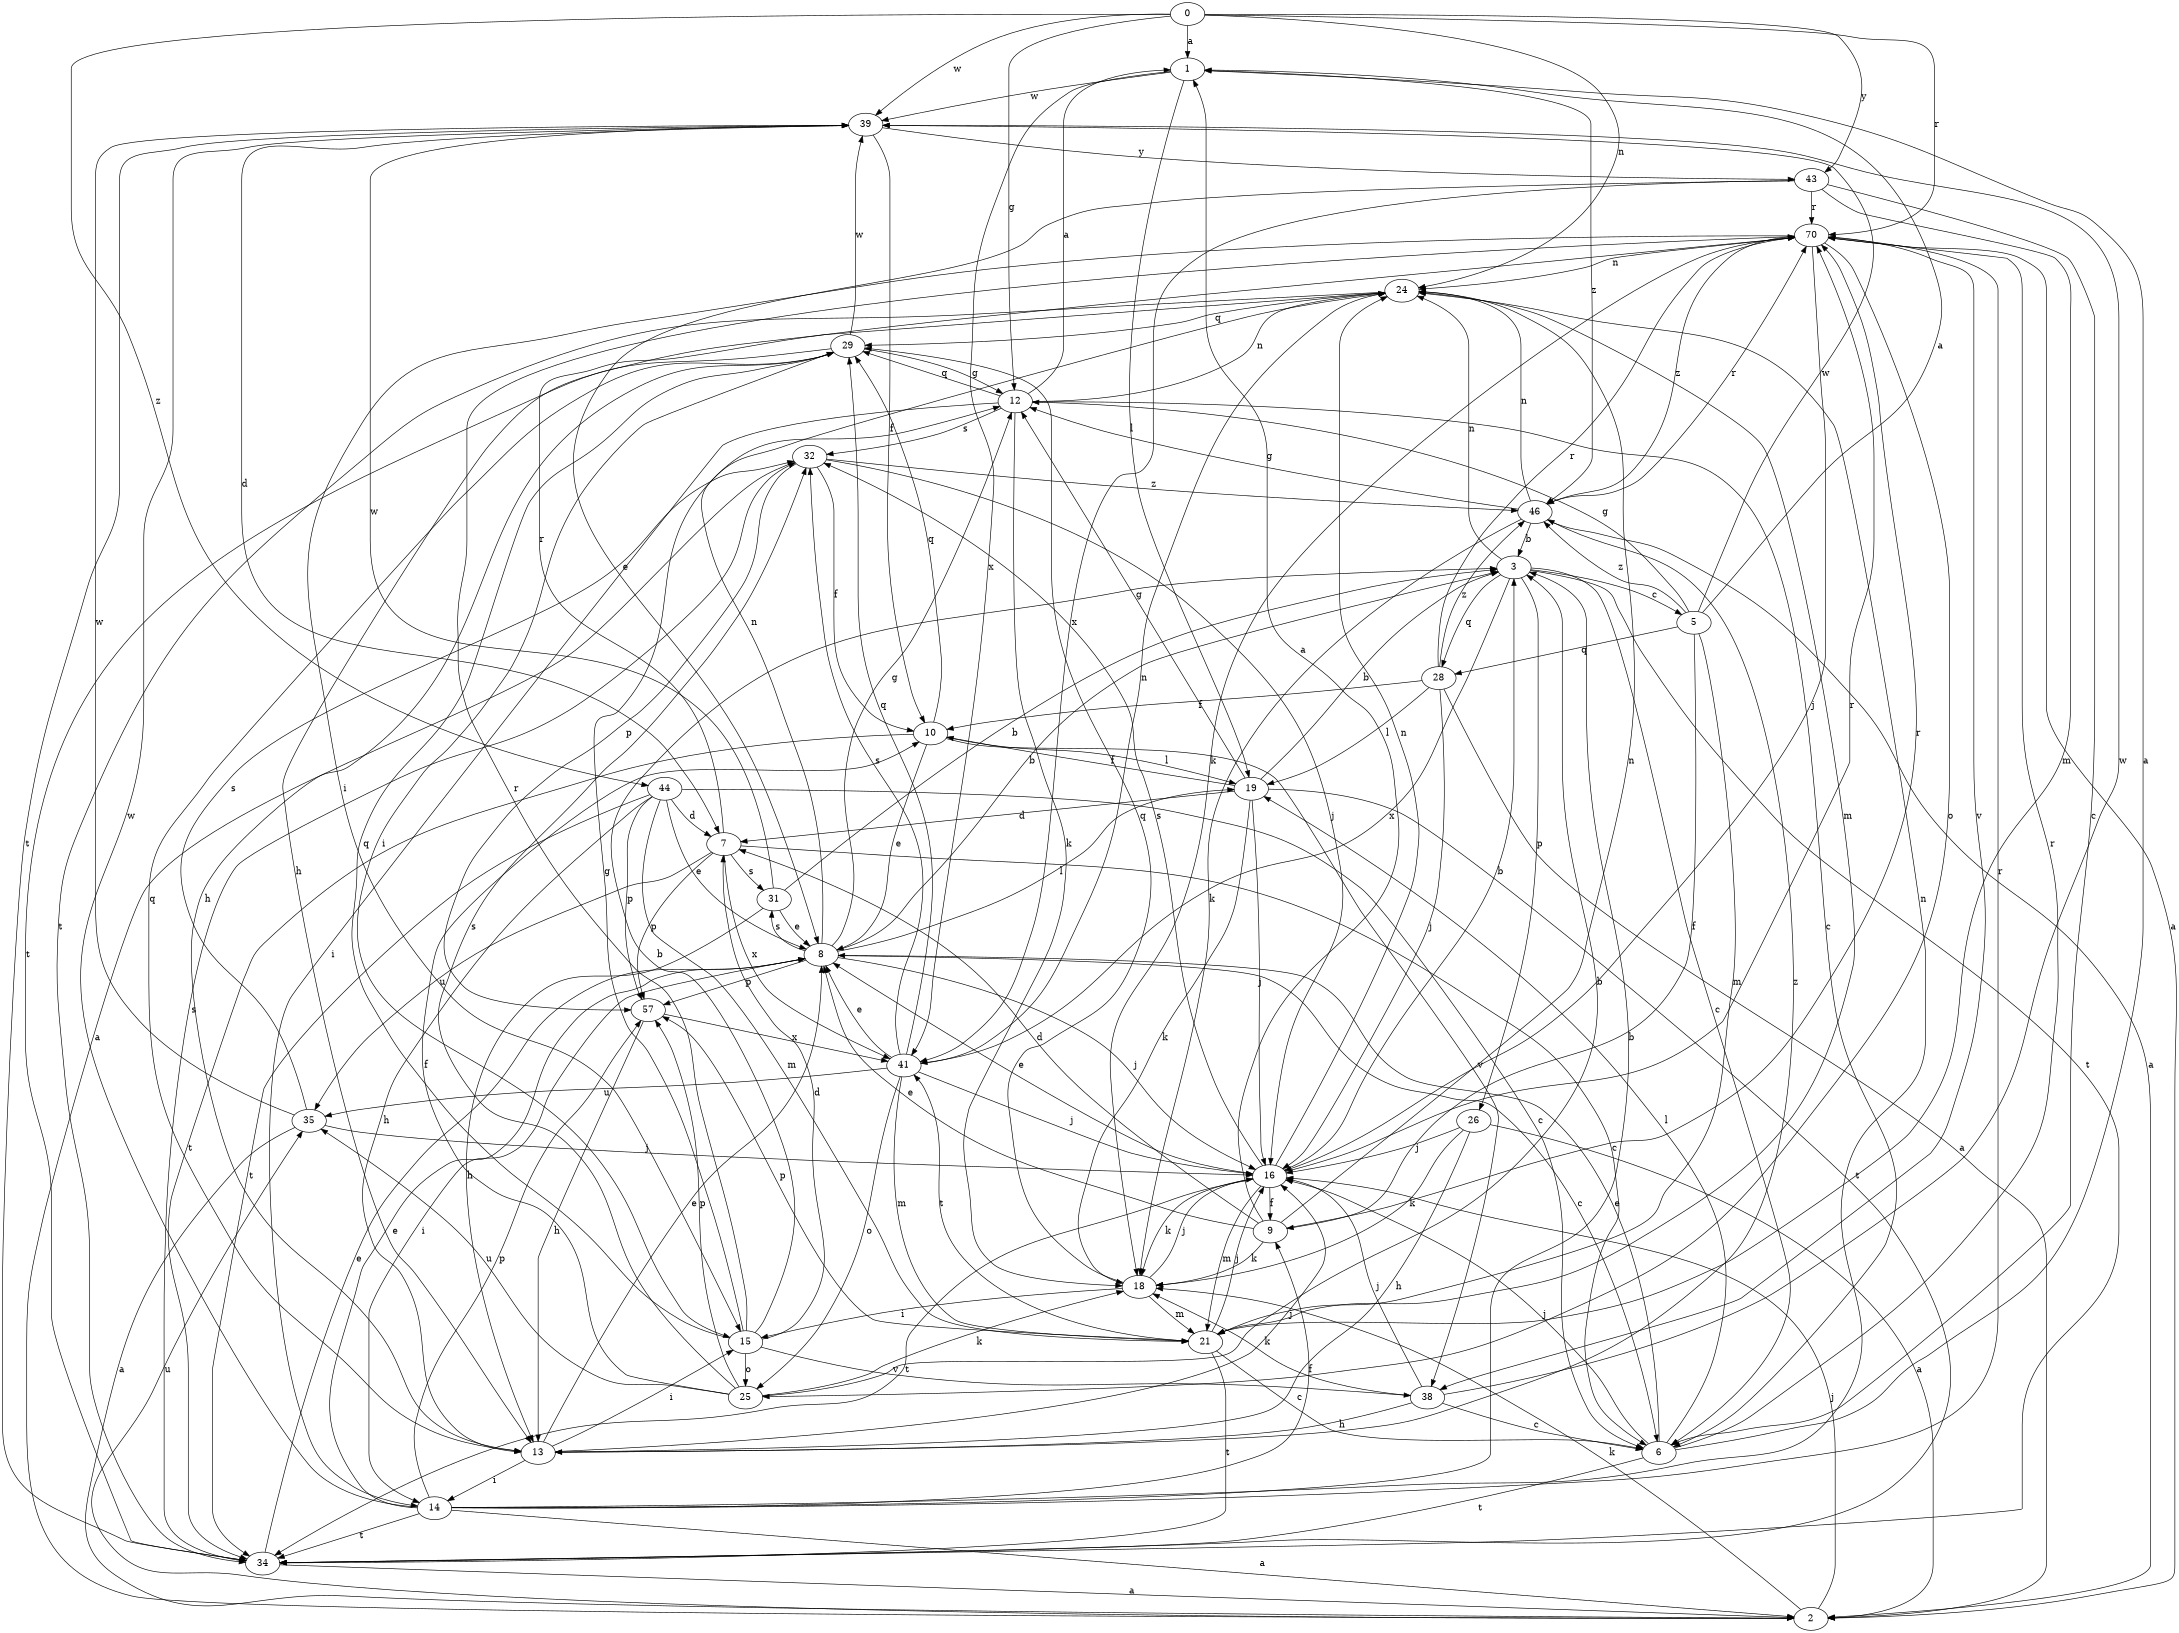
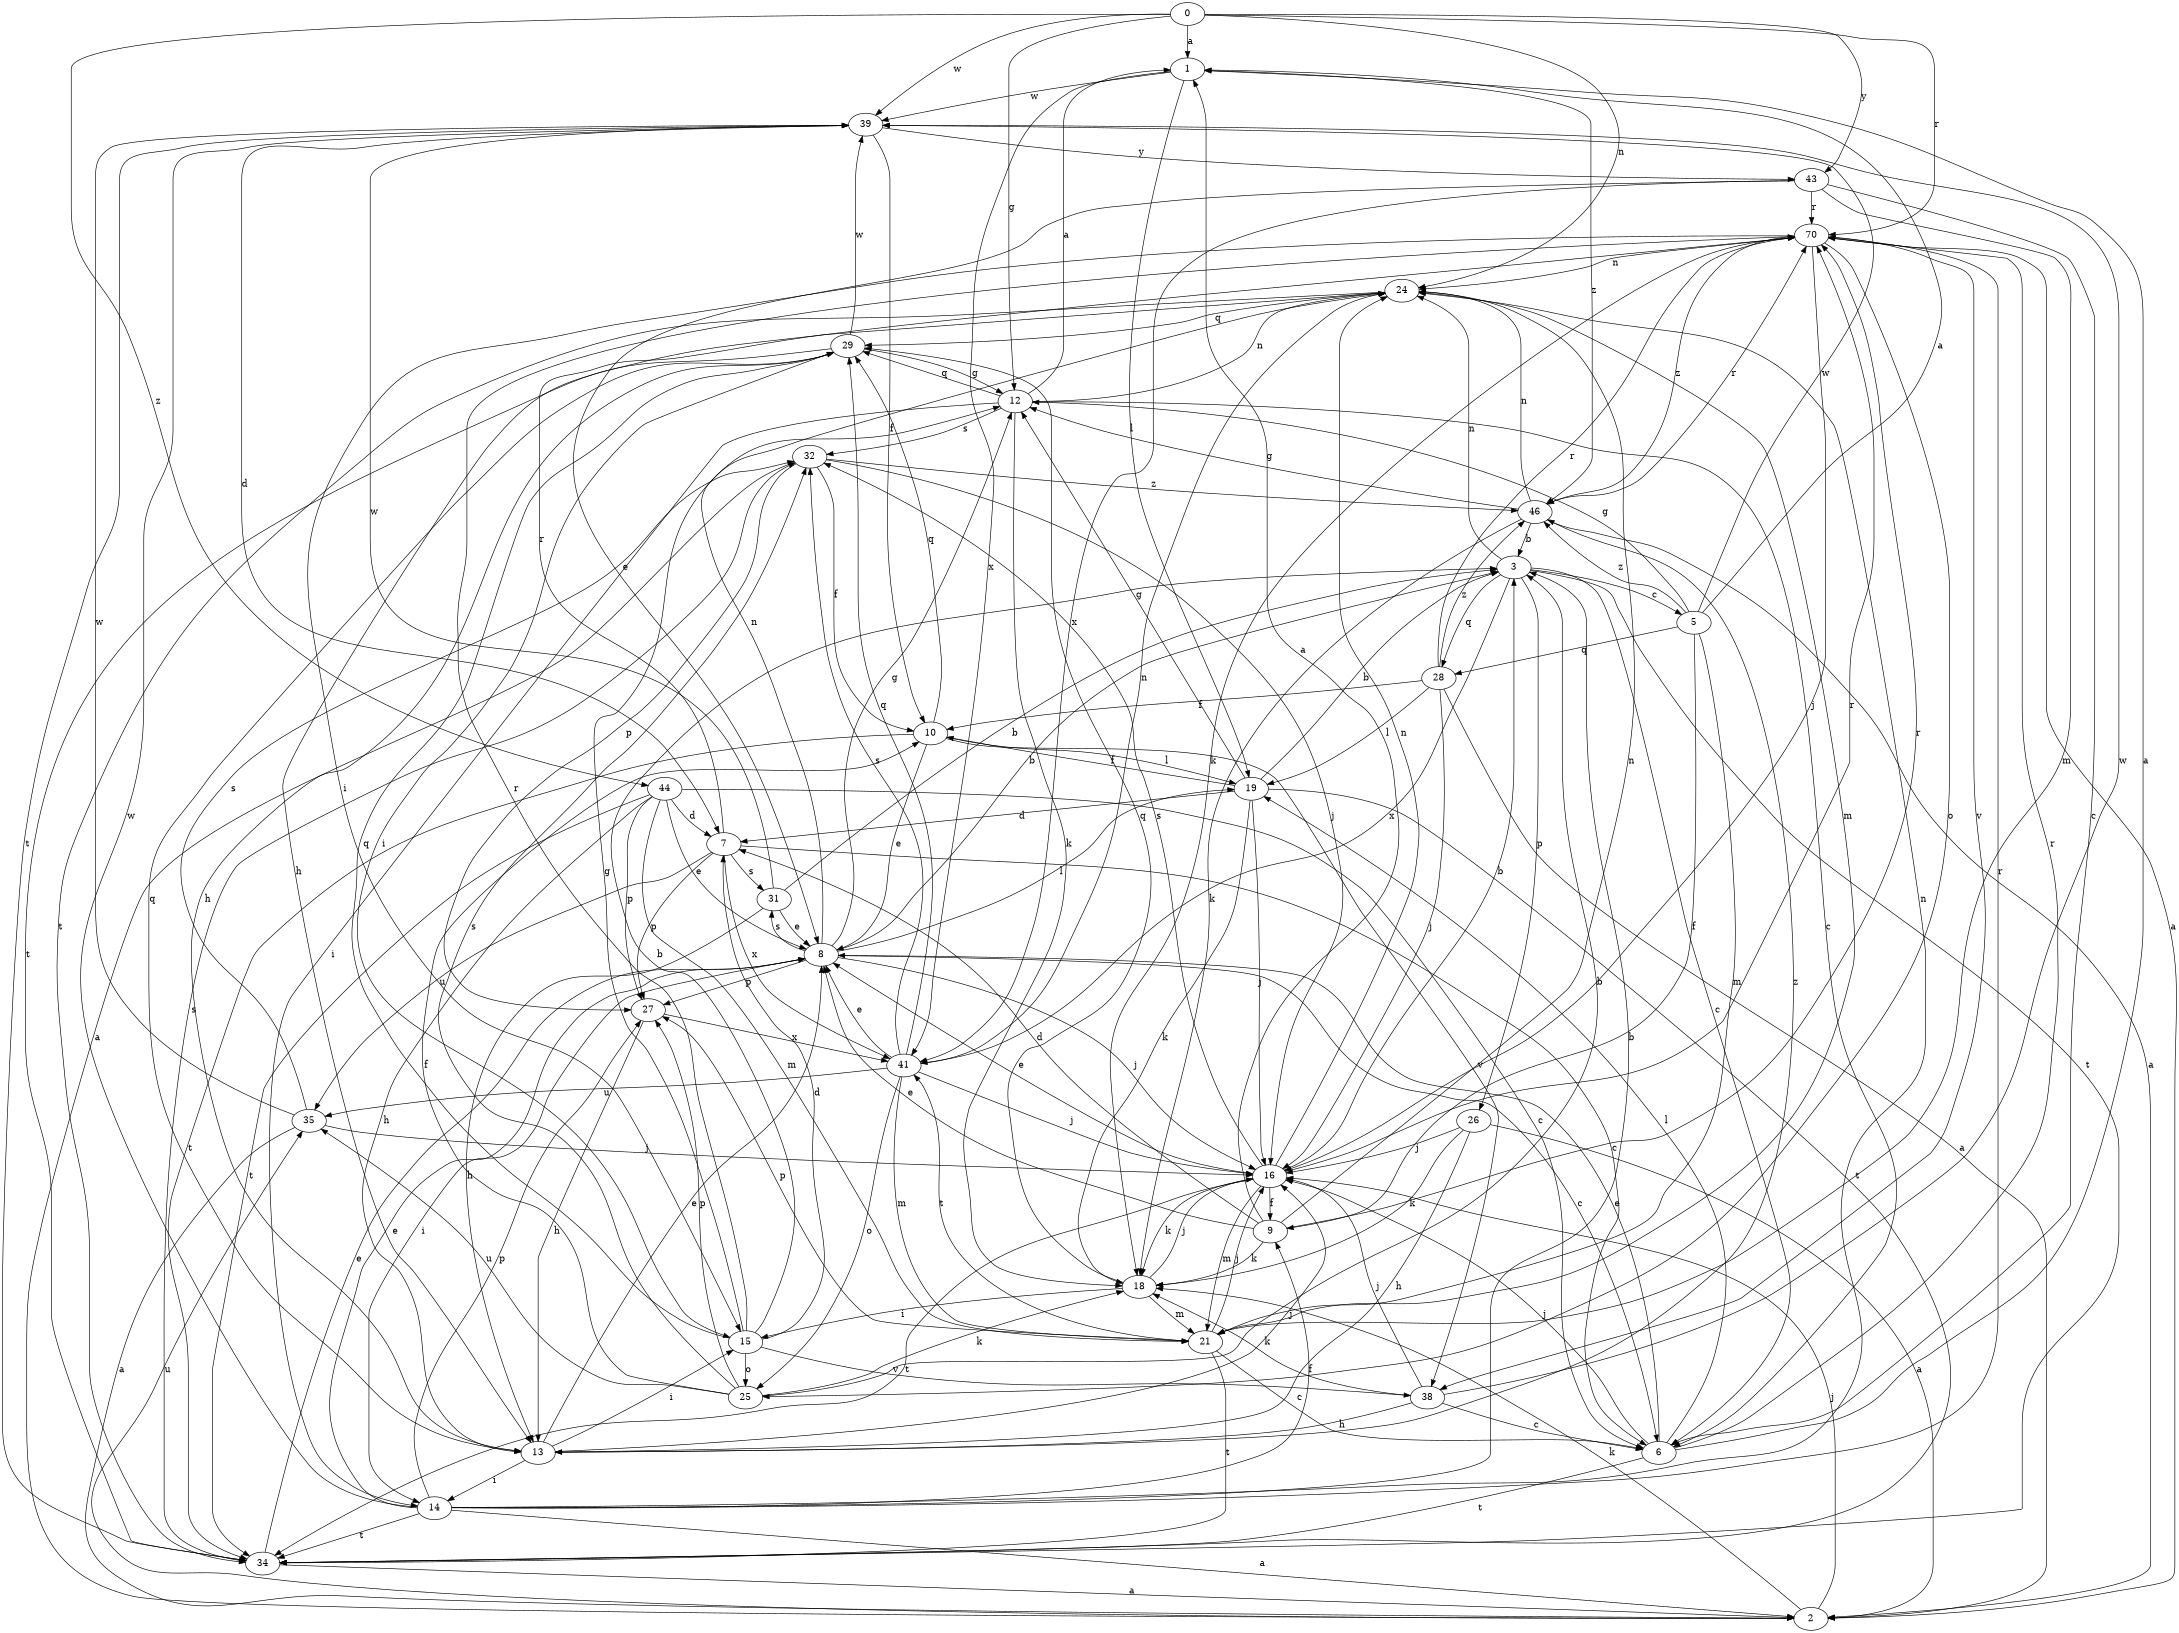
  strict digraph {
    0
    1
    12
    24
    n5 [label=70]
    39
    43
    44
    19
    41
    46
    18
    6
    14
    29
    32
    34
    21
    13
    2
    16
    38
    15
    25
    7
    10
    8
-   27 [label=57]
+   27
    3
    35
    9
    5
    26
    28
    31
    0 -> 1 [label=a]
    0 -> 12 [label=g]
    0 -> 24 [label=n]
    0 -> n5 [label=r]
    0 -> 39 [label=w]
    0 -> 43 [label=y]
    0 -> 44 [label=z]
    1 -> 39 [label=w]
    1 -> 19 [label=l]
    1 -> 41 [label=x]
    1 -> 46 [label=z]
    12 -> 1 [label=a]
    12 -> 24 [label=n]
    12 -> 18 [label=k]
    12 -> 6 [label=c]
    12 -> 14 [label=i]
    12 -> 29 [label=q]
    12 -> 32 [label=s]
    24 -> 29 [label=q]
    24 -> 34 [label=t]
    24 -> 21 [label=m]
    24 -> 13 [label=h]
    n5 -> 24 [label=n]
    n5 -> 46 [label=z]
    n5 -> 18 [label=k]
    n5 -> 2 [label=a]
    n5 -> 16 [label=j]
    n5 -> 38 [label=v]
    n5 -> 15 [label=i]
    n5 -> 25 [label=o]
    39 -> 43 [label=y]
    39 -> 34 [label=t]
    39 -> 7 [label=d]
    39 -> 10 [label=f]
    43 -> n5 [label=r]
    43 -> 41 [label=x]
    43 -> 6 [label=c]
    43 -> 21 [label=m]
    43 -> 8 [label=e]
    44 -> 6 [label=c]
    44 -> 34 [label=t]
    44 -> 21 [label=m]
    44 -> 13 [label=h]
    44 -> 7 [label=d]
    44 -> 8 [label=e]
    44 -> 27 [label=p]
    19 -> 12 [label=g]
    19 -> 18 [label=k]
    19 -> 34 [label=t]
    19 -> 16 [label=j]
    19 -> 7 [label=d]
    19 -> 10 [label=f]
    19 -> 3 [label=b]
    41 -> 24 [label=n]
    41 -> 29 [label=q]
    41 -> 32 [label=s]
    41 -> 21 [label=m]
    41 -> 16 [label=j]
    41 -> 25 [label=o]
    41 -> 8 [label=e]
    41 -> 35 [label=u]
    46 -> 12 [label=g]
    46 -> 24 [label=n]
    46 -> n5 [label=r]
    46 -> 18 [label=k]
    46 -> 2 [label=a]
    46 -> 3 [label=b]
    18 -> 29 [label=q]
    18 -> 21 [label=m]
    18 -> 16 [label=j]
    18 -> 15 [label=i]
    6 -> 1 [label=a]
    6 -> n5 [label=r]
    6 -> 19 [label=l]
    6 -> 34 [label=t]
    6 -> 16 [label=j]
    6 -> 8 [label=e]
    14 -> 24 [label=n]
    14 -> n5 [label=r]
    14 -> 39 [label=w]
    14 -> 34 [label=t]
    14 -> 2 [label=a]
    14 -> 8 [label=e]
    14 -> 27 [label=p]
    14 -> 3 [label=b]
    14 -> 9 [label=f]
    29 -> 12 [label=g]
    29 -> 39 [label=w]
    29 -> 34 [label=t]
    29 -> 13 [label=h]
    29 -> 15 [label=i]
    32 -> 46 [label=z]
    32 -> 2 [label=a]
    32 -> 16 [label=j]
    32 -> 10 [label=f]
    32 -> 27 [label=p]
    34 -> 32 [label=s]
    34 -> 2 [label=a]
    34 -> 8 [label=e]
    21 -> 41 [label=t]
    21 -> 6 [label=c]
    21 -> 34 [label=t]
    21 -> 16 [label=j]
    21 -> 27 [label=p]
    13 -> 46 [label=z]
    13 -> 14 [label=i]
    13 -> 29 [label=q]
    13 -> 16 [label=j]
    13 -> 15 [label=i]
    13 -> 8 [label=e]
    2 -> 18 [label=k]
    2 -> 16 [label=j]
    2 -> 35 [label=u]
    16 -> 24 [label=n]
    16 -> n5 [label=r]
    16 -> 18 [label=k]
    16 -> 32 [label=s]
    16 -> 34 [label=t]
    16 -> 21 [label=m]
    16 -> 8 [label=e]
    16 -> 3 [label=b]
    16 -> 9 [label=f]
    38 -> 39 [label=w]
    38 -> 18 [label=k]
    38 -> 6 [label=c]
    38 -> 13 [label=h]
    38 -> 16 [label=j]
    15 -> 12 [label=g]
    15 -> n5 [label=r]
    15 -> 29 [label=q]
    15 -> 38 [label=v]
    15 -> 25 [label=o]
    15 -> 7 [label=d]
    15 -> 3 [label=b]
    25 -> 18 [label=k]
    25 -> 32 [label=s]
    25 -> 10 [label=f]
    25 -> 27 [label=p]
    25 -> 3 [label=b]
    25 -> 35 [label=u]
    7 -> n5 [label=r]
    7 -> 41 [label=x]
    7 -> 6 [label=c]
    7 -> 27 [label=p]
    7 -> 35 [label=u]
    7 -> 31 [label=s]
    10 -> 19 [label=l]
    10 -> 29 [label=q]
    10 -> 34 [label=t]
    10 -> 38 [label=v]
    10 -> 8 [label=e]
    8 -> 12 [label=g]
    8 -> 24 [label=n]
    8 -> 19 [label=l]
    8 -> 6 [label=c]
    8 -> 14 [label=i]
    8 -> 16 [label=j]
    8 -> 27 [label=p]
    8 -> 3 [label=b]
    8 -> 31 [label=s]
    27 -> 41 [label=x]
    27 -> 13 [label=h]
    3 -> 24 [label=n]
    3 -> 41 [label=x]
    3 -> 6 [label=c]
    3 -> 34 [label=t]
    3 -> 5 [label=c]
    3 -> 26 [label=p]
    3 -> 28 [label=q]
    35 -> 39 [label=w]
    35 -> 32 [label=s]
    35 -> 2 [label=a]
    35 -> 16 [label=j]
    9 -> 1 [label=a]
    9 -> 24 [label=n]
    9 -> n5 [label=r]
    9 -> 18 [label=k]
    9 -> 7 [label=d]
    9 -> 8 [label=e]
    5 -> 1 [label=a]
    5 -> 12 [label=g]
    5 -> 39 [label=w]
    5 -> 46 [label=z]
    5 -> 21 [label=m]
    5 -> 9 [label=f]
    5 -> 28 [label=q]
    26 -> 18 [label=k]
    26 -> 13 [label=h]
    26 -> 2 [label=a]
    26 -> 16 [label=j]
    28 -> n5 [label=r]
    28 -> 19 [label=l]
    28 -> 46 [label=z]
    28 -> 2 [label=a]
    28 -> 16 [label=j]
    28 -> 10 [label=f]
    31 -> 39 [label=w]
    31 -> 13 [label=h]
    31 -> 8 [label=e]
    31 -> 3 [label=b]
  }
